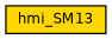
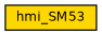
  digraph {
    rankdir=LR
-   n1 [color=black fillcolor=gold fontname=Helvetica fontsize=10 height=0.2 label=hmi_SM13 shape=box style=filled width=0.4]
+   n1 [color=black fillcolor=gold fontname=Helvetica fontsize=10 height=0.2 label=hmi_SM53 shape=box style=filled width=0.4]
  }
